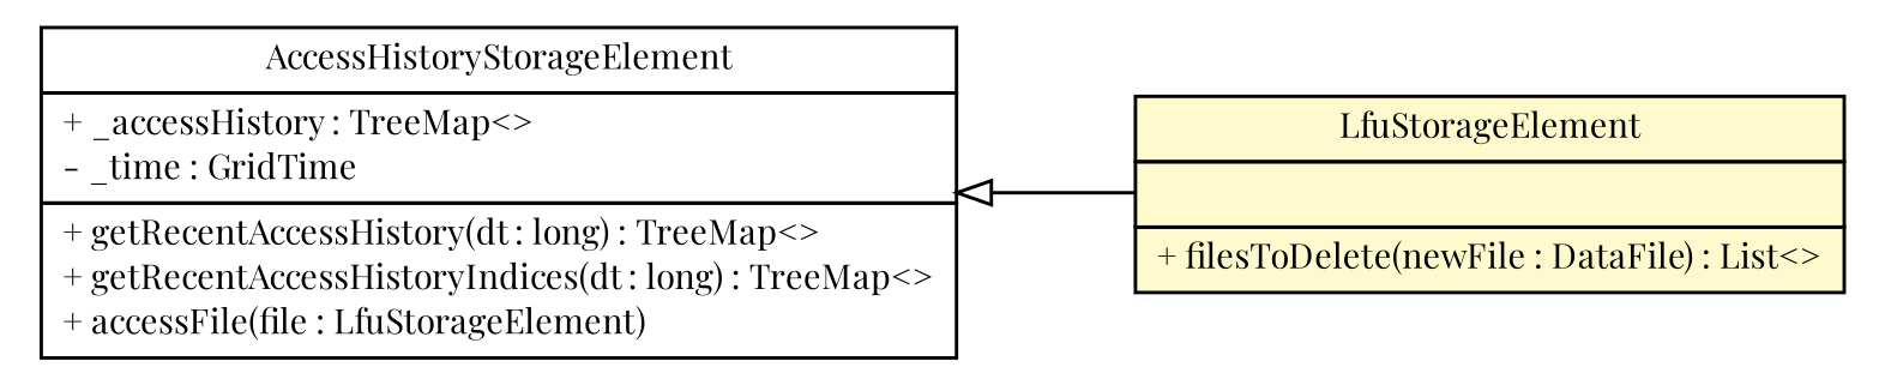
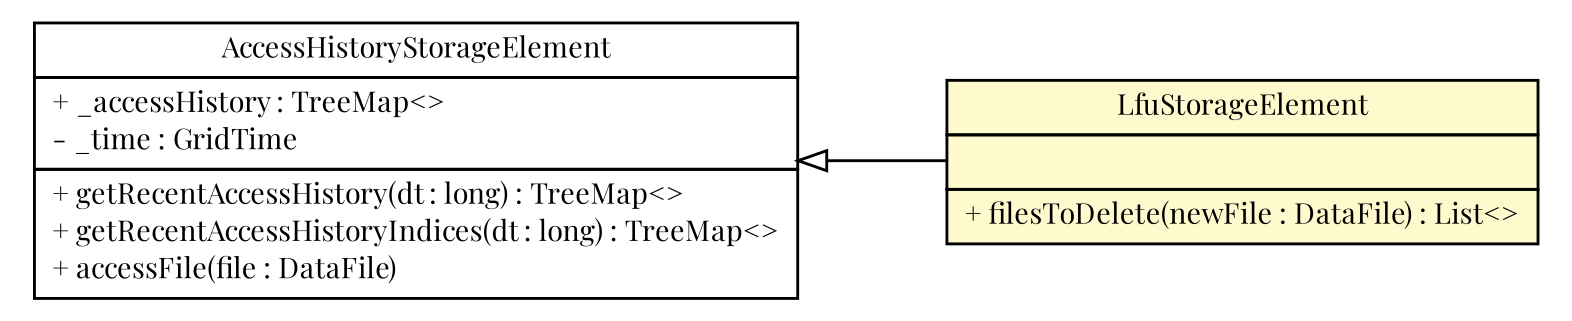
  digraph {
    nodesep=0.25
    ranksep=0.5
    rankdir=LR
    fontname="Playfair Display"
    node [fontcolor=black fontname="Playfair Display" fontsize=10.0 shape=plaintext]
    n1 [label=<<table title="org.edg.data.replication.optorsim.optor.LfuStorageElement" border="0" cellborder="1" cellspacing="0" cellpadding="2" port="p" bgcolor="lemonChiffon" href="./LfuStorageElement.html"> 		<tr><td><table border="0" cellspacing="0" cellpadding="1"> <tr><td align="center" balign="center"> LfuStorageElement </td></tr> 		</table></td></tr> 		<tr><td><table border="0" cellspacing="0" cellpadding="1"> <tr><td align="left" balign="left">  </td></tr> 		</table></td></tr> 		<tr><td><table border="0" cellspacing="0" cellpadding="1"> <tr><td align="left" balign="left"> + filesToDelete(newFile : DataFile) : List&lt;&gt; </td></tr> 		</table></td></tr> 		</table>>]
-   n2 [label=<<table title="org.edg.data.replication.optorsim.optor.AccessHistoryStorageElement" border="0" cellborder="1" cellspacing="0" cellpadding="2" port="p" href="./AccessHistoryStorageElement.html"> 		<tr><td><table border="0" cellspacing="0" cellpadding="1"> <tr><td align="center" balign="center"> AccessHistoryStorageElement </td></tr> 		</table></td></tr> 		<tr><td><table border="0" cellspacing="0" cellpadding="1"> <tr><td align="left" balign="left"> + _accessHistory : TreeMap&lt;&gt; </td></tr> <tr><td align="left" balign="left"> - _time : GridTime </td></tr> 		</table></td></tr> 		<tr><td><table border="0" cellspacing="0" cellpadding="1"> <tr><td align="left" balign="left"> + getRecentAccessHistory(dt : long) : TreeMap&lt;&gt; </td></tr> <tr><td align="left" balign="left"> + getRecentAccessHistoryIndices(dt : long) : TreeMap&lt;&gt; </td></tr> <tr><td align="left" balign="left"> + accessFile(file : LfuStorageElement) </td></tr> 		</table></td></tr> 		</table>>]
+   n2 [label=<<table title="org.edg.data.replication.optorsim.optor.AccessHistoryStorageElement" border="0" cellborder="1" cellspacing="0" cellpadding="2" port="p" href="./AccessHistoryStorageElement.html"> 		<tr><td><table border="0" cellspacing="0" cellpadding="1"> <tr><td align="center" balign="center"> AccessHistoryStorageElement </td></tr> 		</table></td></tr> 		<tr><td><table border="0" cellspacing="0" cellpadding="1"> <tr><td align="left" balign="left"> + _accessHistory : TreeMap&lt;&gt; </td></tr> <tr><td align="left" balign="left"> - _time : GridTime </td></tr> 		</table></td></tr> 		<tr><td><table border="0" cellspacing="0" cellpadding="1"> <tr><td align="left" balign="left"> + getRecentAccessHistory(dt : long) : TreeMap&lt;&gt; </td></tr> <tr><td align="left" balign="left"> + getRecentAccessHistoryIndices(dt : long) : TreeMap&lt;&gt; </td></tr> <tr><td align="left" balign="left"> + accessFile(file : DataFile) </td></tr> 		</table></td></tr> 		</table>>]
    n2 -> n1 [arrowtail=empty dir=back fontname="Playfair Display" fontsize=10 headport=p labelfontname=arial labelfontsize=10 tailport=p]
  }
